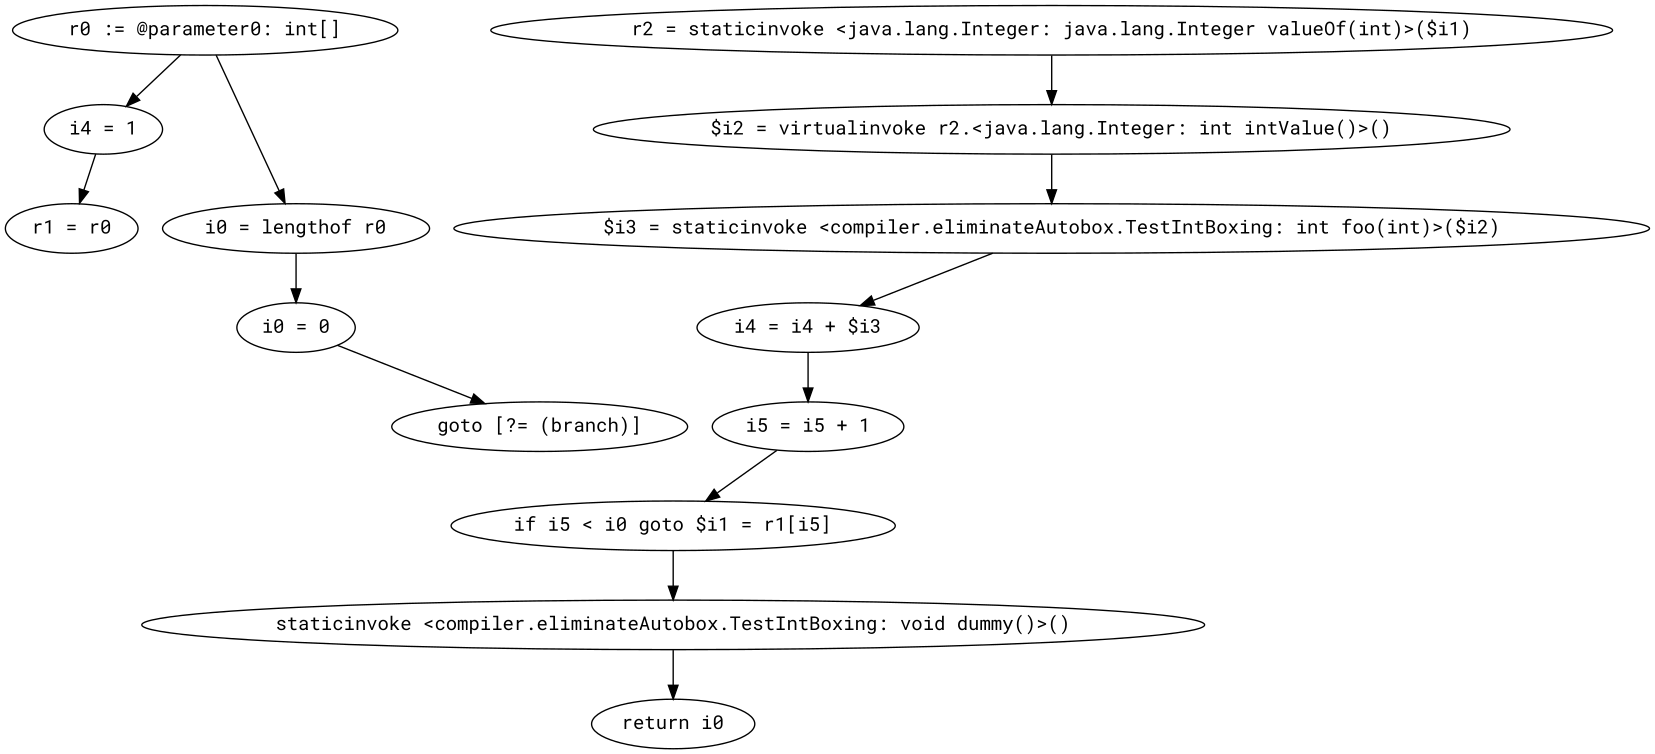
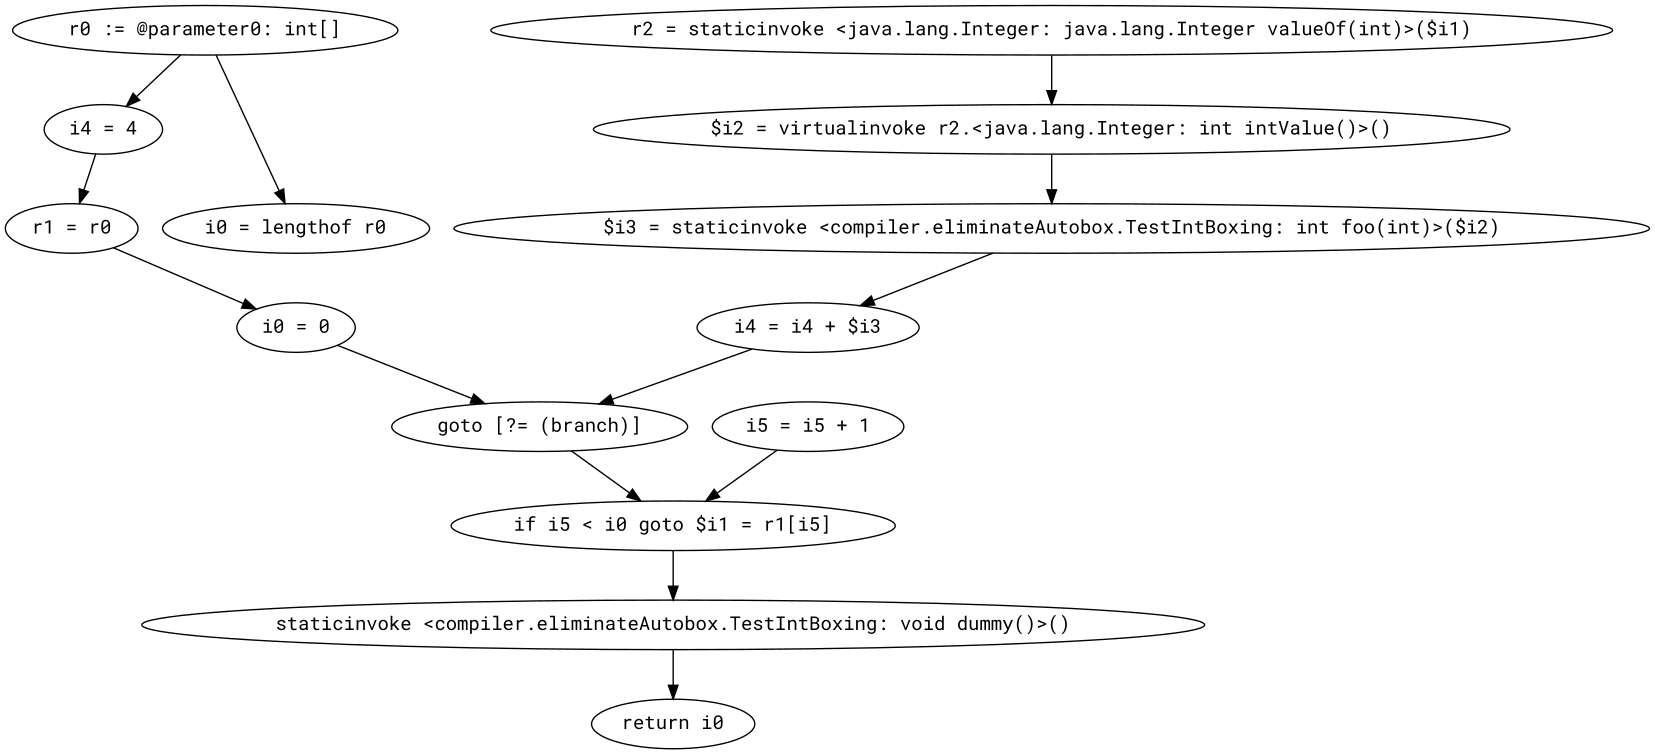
  digraph {
    fontname="Roboto Mono"
    node [fontname="Roboto Mono"]
    edge [fontname="Roboto Mono"]
    "r0 := @parameter0: int[]"
-   "i4 = 1"
+   "i4 = 1" [label="i4 = 4"]
    "i0 = lengthof r0"
    "r1 = r0"
    n5 [label="i0 = 0"]
    "goto [?= (branch)]"
    "if i5 < i0 goto $i1 = r1[i5]"
    "staticinvoke <compiler.eliminateAutobox.TestIntBoxing: void dummy()>()"
    "r2 = staticinvoke <java.lang.Integer: java.lang.Integer valueOf(int)>($i1)"
    "$i2 = virtualinvoke r2.<java.lang.Integer: int intValue()>()"
    "$i3 = staticinvoke <compiler.eliminateAutobox.TestIntBoxing: int foo(int)>($i2)"
    "i4 = i4 + $i3"
    "i5 = i5 + 1"
    n14 [label="return i0"]
    "r0 := @parameter0: int[]" -> "i4 = 1"
    "r0 := @parameter0: int[]" -> "i0 = lengthof r0"
    "i4 = 1" -> "r1 = r0"
-   "i0 = lengthof r0" -> n5
+   "r1 = r0" -> n5
    n5 -> "goto [?= (branch)]"
+   "goto [?= (branch)]" -> "if i5 < i0 goto $i1 = r1[i5]"
    "if i5 < i0 goto $i1 = r1[i5]" -> "staticinvoke <compiler.eliminateAutobox.TestIntBoxing: void dummy()>()"
    "staticinvoke <compiler.eliminateAutobox.TestIntBoxing: void dummy()>()" -> n14
    "r2 = staticinvoke <java.lang.Integer: java.lang.Integer valueOf(int)>($i1)" -> "$i2 = virtualinvoke r2.<java.lang.Integer: int intValue()>()"
    "$i2 = virtualinvoke r2.<java.lang.Integer: int intValue()>()" -> "$i3 = staticinvoke <compiler.eliminateAutobox.TestIntBoxing: int foo(int)>($i2)"
    "$i3 = staticinvoke <compiler.eliminateAutobox.TestIntBoxing: int foo(int)>($i2)" -> "i4 = i4 + $i3"
-   "i4 = i4 + $i3" -> "i5 = i5 + 1"
+   "i4 = i4 + $i3" -> "goto [?= (branch)]"
    "i5 = i5 + 1" -> "if i5 < i0 goto $i1 = r1[i5]"
  }
